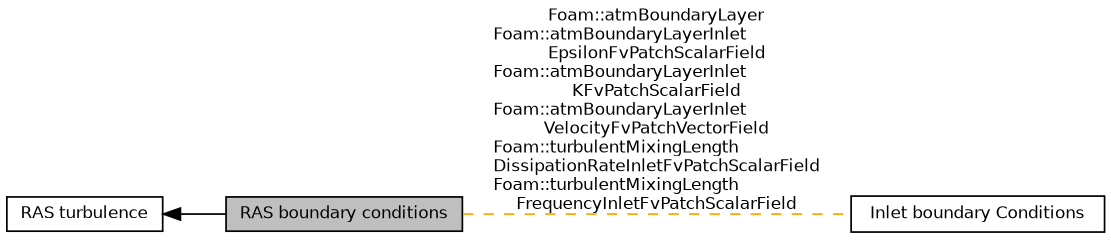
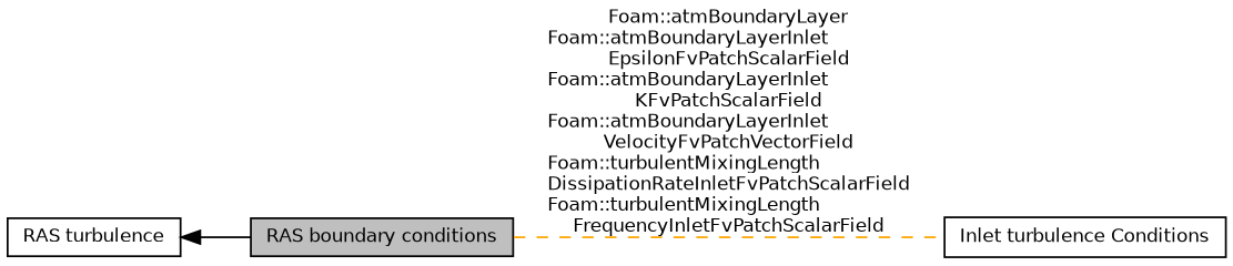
  digraph {
    rankdir=LR
    node [color=black fontname=Helvetica fontsize=10 shape=record]
    edge [fontname=Helvetica fontsize=10 labelfontname=Helvetica labelfontsize=10 shape=plaintext]
    n1 [height=0.2 label="RAS turbulence" width=0.4]
    n2 [fillcolor=grey75 fontcolor=black height=0.2 label="RAS boundary conditions" style=filled width=0.4]
-   n3 [height=0.2 label="Inlet boundary Conditions" width=0.4]
+   n3 [height=0.2 label="Inlet turbulence Conditions" width=0.4]
    n1 -> n2 [dir=back style=solid]
    n2 -> n3 [color=orange dir=none label="Foam::atmBoundaryLayer\nFoam::atmBoundaryLayerInlet\lEpsilonFvPatchScalarField\nFoam::atmBoundaryLayerInlet\lKFvPatchScalarField\nFoam::atmBoundaryLayerInlet\lVelocityFvPatchVectorField\nFoam::turbulentMixingLength\lDissipationRateInletFvPatchScalarField\nFoam::turbulentMixingLength\lFrequencyInletFvPatchScalarField" style=dashed]
  }
